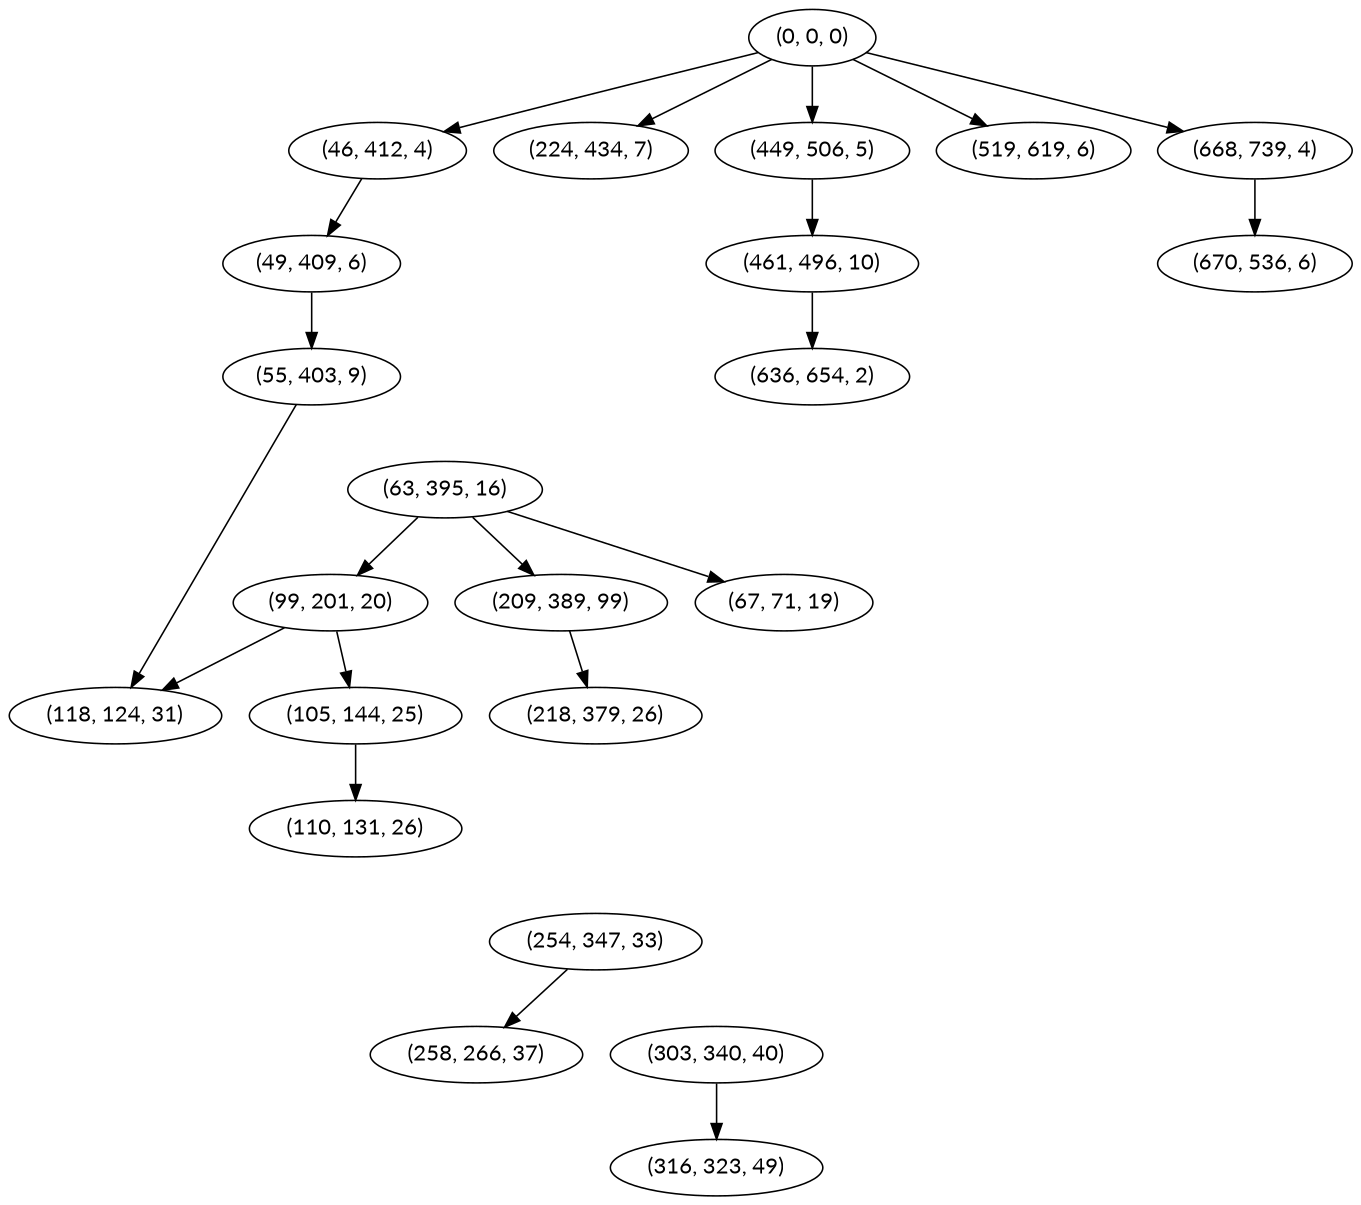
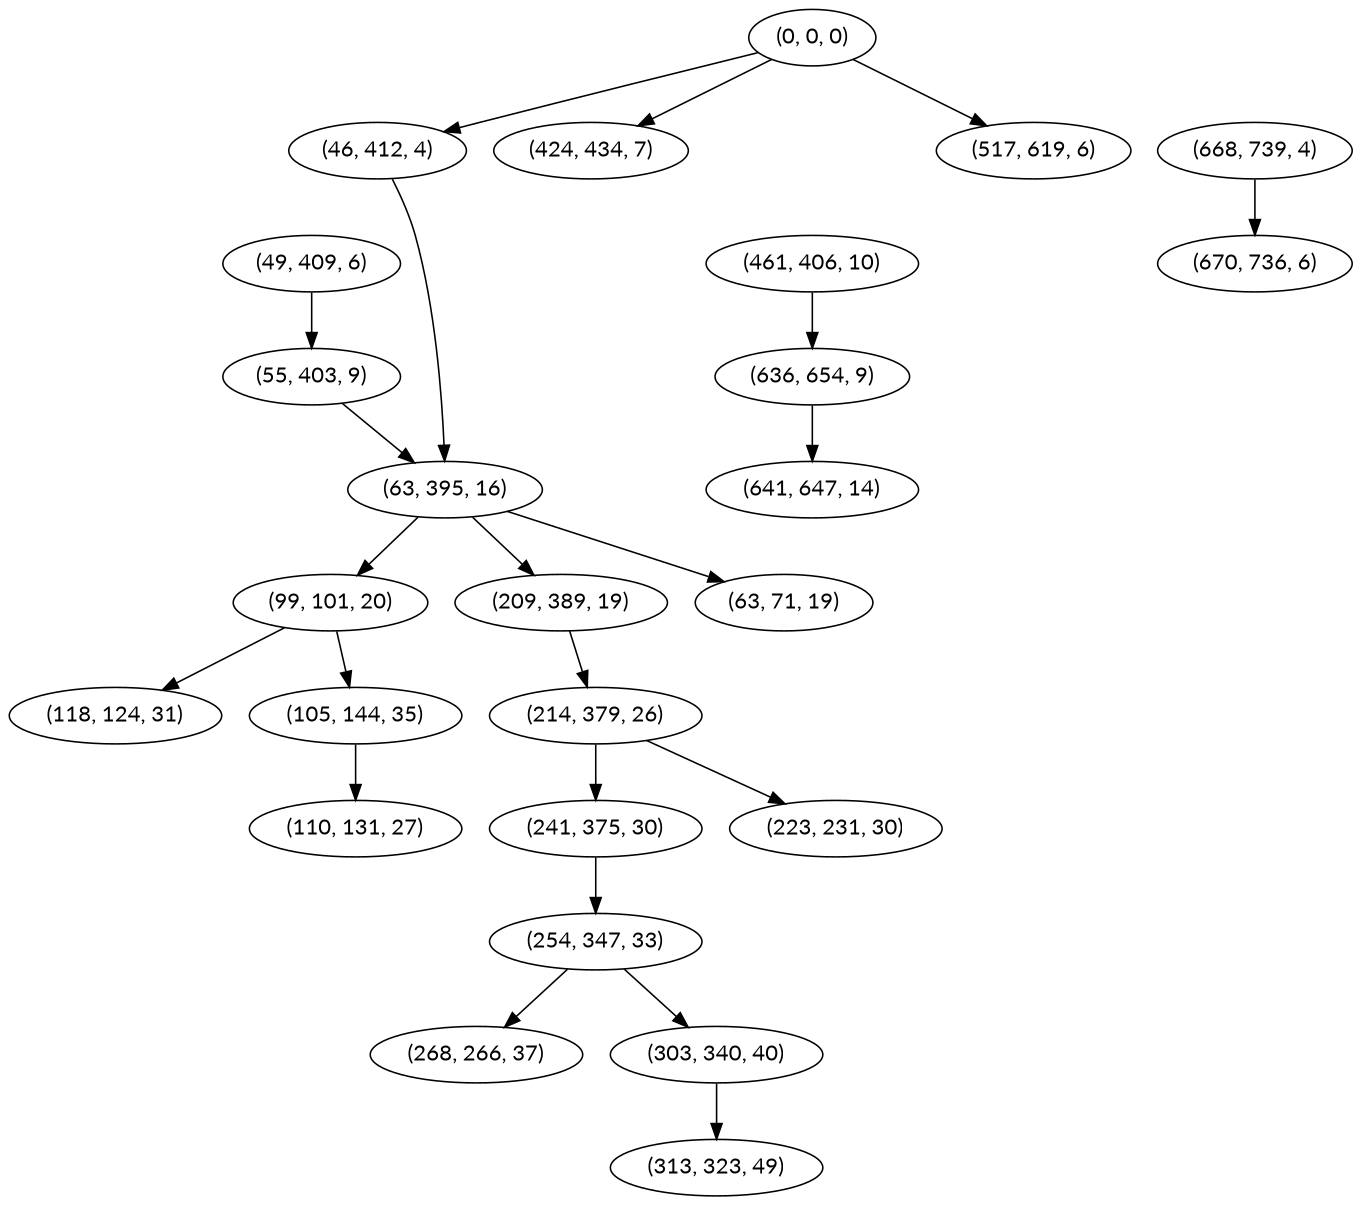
  digraph {
    fontname=Lato
    node [fontname=Lato]
    edge [fontname=Lato]
    "(0, 0, 0)"
    "(46, 412, 4)"
-   "(424, 434, 7)" [label="(224, 434, 7)"]
-   "(449, 506, 5)"
-   "(517, 619, 6)" [label="(519, 619, 6)"]
+   "(424, 434, 7)"
+   "(517, 619, 6)"
    "(668, 739, 4)"
    "(49, 409, 6)"
-   "(461, 496, 10)"
-   "(636, 654, 9)" [label="(636, 654, 2)"]
-   "(670, 736, 6)" [label="(670, 536, 6)"]
+   "(461, 496, 10)" [label="(461, 406, 10)"]
+   "(636, 654, 9)"
+   "(641, 647, 14)"
+   "(670, 736, 6)"
    "(55, 403, 9)"
    "(63, 395, 16)"
-   "(67, 71, 19)"
-   "(99, 201, 20)"
-   "(209, 389, 19)" [label="(209, 389, 99)"]
-   "(105, 144, 25)"
+   "(67, 71, 19)" [label="(63, 71, 19)"]
+   "(99, 201, 20)" [label="(99, 101, 20)"]
+   "(209, 389, 19)"
+   "(105, 144, 25)" [label="(105, 144, 35)"]
    "(118, 124, 31)"
-   "(218, 379, 26)"
-   "(110, 131, 27)" [label="(110, 131, 26)"]
+   "(218, 379, 26)" [label="(214, 379, 26)"]
+   "(110, 131, 27)"
+   "(223, 231, 30)"
+   "(241, 375, 30)"
    "(254, 347, 33)"
-   "(258, 266, 37)"
+   "(258, 266, 37)" [label="(268, 266, 37)"]
    "(303, 340, 40)"
-   "(313, 323, 49)" [label="(316, 323, 49)"]
+   "(313, 323, 49)"
    "(0, 0, 0)" -> "(46, 412, 4)"
    "(0, 0, 0)" -> "(424, 434, 7)"
-   "(0, 0, 0)" -> "(449, 506, 5)"
    "(0, 0, 0)" -> "(517, 619, 6)"
-   "(0, 0, 0)" -> "(668, 739, 4)"
-   "(46, 412, 4)" -> "(49, 409, 6)"
-   "(449, 506, 5)" -> "(461, 496, 10)"
+   "(46, 412, 4)" -> "(63, 395, 16)"
    "(668, 739, 4)" -> "(670, 736, 6)"
    "(49, 409, 6)" -> "(55, 403, 9)"
    "(461, 496, 10)" -> "(636, 654, 9)"
-   "(55, 403, 9)" -> "(118, 124, 31)"
+   "(636, 654, 9)" -> "(641, 647, 14)"
+   "(55, 403, 9)" -> "(63, 395, 16)"
    "(63, 395, 16)" -> "(67, 71, 19)"
    "(63, 395, 16)" -> "(99, 201, 20)"
    "(63, 395, 16)" -> "(209, 389, 19)"
    "(99, 201, 20)" -> "(105, 144, 25)"
    "(99, 201, 20)" -> "(118, 124, 31)"
    "(209, 389, 19)" -> "(218, 379, 26)"
    "(105, 144, 25)" -> "(110, 131, 27)"
+   "(218, 379, 26)" -> "(223, 231, 30)"
+   "(218, 379, 26)" -> "(241, 375, 30)"
+   "(241, 375, 30)" -> "(254, 347, 33)"
    "(254, 347, 33)" -> "(258, 266, 37)"
+   "(254, 347, 33)" -> "(303, 340, 40)"
    "(303, 340, 40)" -> "(313, 323, 49)"
  }
